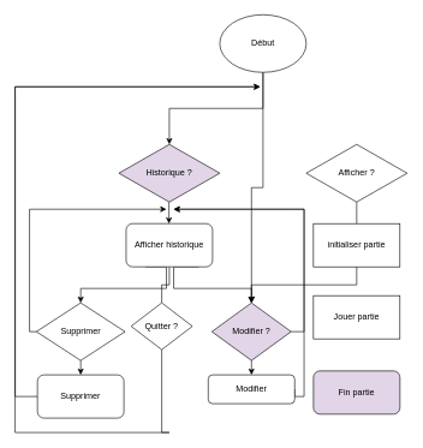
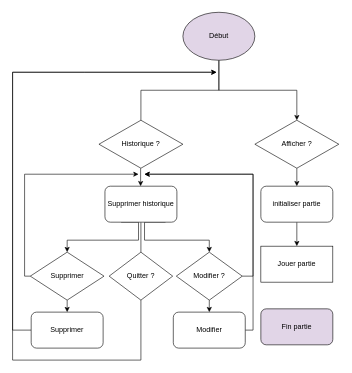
  <mxCell id="0" />
  <mxCell id="1" parent="0" />
- <mxCell id="2" style="edgeStyle=orthogonalEdgeStyle;rounded=0;orthogonalLoop=1;jettySize=auto;html=1;exitX=0.5;exitY=1;exitDx=0;exitDy=0;" edge="1" parent="1" source="4" target="6"><mxGeometry relative="1" as="geometry" /></mxCell>
- <mxCell id="3" style="edgeStyle=orthogonalEdgeStyle;rounded=0;orthogonalLoop=1;jettySize=auto;html=1;exitX=0.5;exitY=1;exitDx=0;exitDy=0;" edge="1" parent="1" source="4" target="20"><mxGeometry relative="1" as="geometry" /></mxCell>
- <mxCell id="4" value="Début" style="ellipse;whiteSpace=wrap;html=1;" vertex="1" parent="1"><mxGeometry x="304" y="20" width="120" height="80" as="geometry" /></mxCell>
+ <mxCell id="2" style="edgeStyle=orthogonalEdgeStyle;rounded=0;orthogonalLoop=1;jettySize=auto;html=1;exitX=0.5;exitY=1;exitDx=0;exitDy=0;endArrow=none;" edge="1" parent="1" source="4" target="6"><mxGeometry relative="1" as="geometry" /></mxCell>
+ <mxCell id="3" style="edgeStyle=orthogonalEdgeStyle;rounded=0;orthogonalLoop=1;jettySize=auto;html=1;exitX=0.5;exitY=1;exitDx=0;exitDy=0;entryX=0.5;entryY=0;entryDx=0;entryDy=0;" edge="1" parent="1" source="4" target="8"><mxGeometry relative="1" as="geometry" /></mxCell>
+ <mxCell id="4" value="Début" style="ellipse;whiteSpace=wrap;html=1;fillColor=#e1d5e7;" vertex="1" parent="1"><mxGeometry x="304" y="20" width="120" height="80" as="geometry" /></mxCell>
  <mxCell id="5" style="edgeStyle=orthogonalEdgeStyle;rounded=0;orthogonalLoop=1;jettySize=auto;html=1;exitX=0.5;exitY=1;exitDx=0;exitDy=0;entryX=0.5;entryY=0;entryDx=0;entryDy=0;" edge="1" parent="1"><mxGeometry relative="1" as="geometry"><mxPoint x="233.5" y="280" as="sourcePoint" /><mxPoint x="233.5" y="310" as="targetPoint" /></mxGeometry></mxCell>
- <mxCell id="6" value="Historique ?" style="rhombus;whiteSpace=wrap;html=1;fillColor=#e1d5e7;" vertex="1" parent="1"><mxGeometry x="164" y="200" width="140" height="80" as="geometry" /></mxCell>
- <mxCell id="7" style="edgeStyle=orthogonalEdgeStyle;rounded=0;orthogonalLoop=1;jettySize=auto;html=1;exitX=0.5;exitY=1;exitDx=0;exitDy=0;entryX=0.5;entryY=0;entryDx=0;entryDy=0;endArrow=none;" edge="1" parent="1" source="8" target="10"><mxGeometry relative="1" as="geometry" /></mxCell>
+ <mxCell id="6" value="Historique ?" style="rhombus;whiteSpace=wrap;html=1;" vertex="1" parent="1"><mxGeometry x="164" y="200" width="140" height="80" as="geometry" /></mxCell>
+ <mxCell id="7" style="edgeStyle=orthogonalEdgeStyle;rounded=0;orthogonalLoop=1;jettySize=auto;html=1;exitX=0.5;exitY=1;exitDx=0;exitDy=0;entryX=0.5;entryY=0;entryDx=0;entryDy=0;" edge="1" parent="1" source="8" target="10"><mxGeometry relative="1" as="geometry" /></mxCell>
  <mxCell id="8" value="Afficher ?" style="rhombus;whiteSpace=wrap;html=1;" vertex="1" parent="1"><mxGeometry x="424" y="200" width="140" height="80" as="geometry" /></mxCell>
- <mxCell id="9" style="edgeStyle=orthogonalEdgeStyle;rounded=0;orthogonalLoop=1;jettySize=auto;html=1;exitX=0.5;exitY=1;exitDx=0;exitDy=0;" edge="1" parent="1" source="10" target="20"><mxGeometry relative="1" as="geometry" /></mxCell>
- <mxCell id="10" value="initialiser partie" style="whiteSpace=wrap;html=1;rounded=0;" vertex="1" parent="1"><mxGeometry x="434" y="310" width="120" height="60" as="geometry" /></mxCell>
+ <mxCell id="9" style="edgeStyle=orthogonalEdgeStyle;rounded=0;orthogonalLoop=1;jettySize=auto;html=1;exitX=0.5;exitY=1;exitDx=0;exitDy=0;entryX=0.5;entryY=0;entryDx=0;entryDy=0;" edge="1" parent="1" source="10" target="27"><mxGeometry relative="1" as="geometry" /></mxCell>
+ <mxCell id="10" value="initialiser partie" style="rounded=1;whiteSpace=wrap;html=1;" vertex="1" parent="1"><mxGeometry x="434" y="310" width="120" height="60" as="geometry" /></mxCell>
  <mxCell id="11" style="edgeStyle=orthogonalEdgeStyle;rounded=0;orthogonalLoop=1;jettySize=auto;html=1;exitX=0.5;exitY=1;exitDx=0;exitDy=0;entryX=0.5;entryY=0;entryDx=0;entryDy=0;" edge="1" parent="1" target="17"><mxGeometry relative="1" as="geometry"><mxPoint x="201" y="370" as="sourcePoint" /><Array as="points"><mxPoint x="230" y="370" /><mxPoint x="230" y="400" /><mxPoint x="111" y="400" /></Array></mxGeometry></mxCell>
  <mxCell id="12" style="edgeStyle=orthogonalEdgeStyle;rounded=0;orthogonalLoop=1;jettySize=auto;html=1;exitX=0.5;exitY=1;exitDx=0;exitDy=0;entryX=0.5;entryY=0;entryDx=0;entryDy=0;" edge="1" parent="1" target="20"><mxGeometry relative="1" as="geometry"><mxPoint x="275" y="370" as="sourcePoint" /><Array as="points"><mxPoint x="240" y="370" /><mxPoint x="240" y="400" /><mxPoint x="348" y="400" /></Array></mxGeometry></mxCell>
  <mxCell id="13" style="edgeStyle=orthogonalEdgeStyle;rounded=0;orthogonalLoop=1;jettySize=auto;html=1;exitX=0.5;exitY=1;exitDx=0;exitDy=0;endArrow=none;" edge="1" parent="1" source="14" target="26"><mxGeometry relative="1" as="geometry" /></mxCell>
- <mxCell id="14" value="Afficher historique" style="rounded=1;whiteSpace=wrap;html=1;" vertex="1" parent="1"><mxGeometry x="174" y="310" width="120" height="60" as="geometry" /></mxCell>
+ <mxCell id="14" value="Supprimer historique" style="rounded=1;whiteSpace=wrap;html=1;" vertex="1" parent="1"><mxGeometry x="174" y="310" width="120" height="60" as="geometry" /></mxCell>
  <mxCell id="15" style="edgeStyle=orthogonalEdgeStyle;rounded=0;orthogonalLoop=1;jettySize=auto;html=1;exitX=0.5;exitY=1;exitDx=0;exitDy=0;entryX=0.5;entryY=0;entryDx=0;entryDy=0;" edge="1" parent="1" source="17" target="22"><mxGeometry relative="1" as="geometry" /></mxCell>
  <mxCell id="16" style="edgeStyle=orthogonalEdgeStyle;rounded=0;orthogonalLoop=1;jettySize=auto;html=1;exitX=0;exitY=0.5;exitDx=0;exitDy=0;" edge="1" parent="1" source="17"><mxGeometry relative="1" as="geometry"><mxPoint x="230" y="290" as="targetPoint" /><Array as="points"><mxPoint x="40" y="460" /><mxPoint x="40" y="290" /></Array></mxGeometry></mxCell>
  <mxCell id="17" value="Supprimer" style="rhombus;whiteSpace=wrap;html=1;" vertex="1" parent="1"><mxGeometry x="49.5" y="420" width="123" height="80" as="geometry" /></mxCell>
  <mxCell id="18" style="edgeStyle=orthogonalEdgeStyle;rounded=0;orthogonalLoop=1;jettySize=auto;html=1;exitX=0.5;exitY=1;exitDx=0;exitDy=0;entryX=0.5;entryY=0;entryDx=0;entryDy=0;" edge="1" parent="1" source="20" target="24"><mxGeometry relative="1" as="geometry" /></mxCell>
  <mxCell id="19" style="edgeStyle=orthogonalEdgeStyle;rounded=0;orthogonalLoop=1;jettySize=auto;html=1;exitX=1;exitY=0.5;exitDx=0;exitDy=0;" edge="1" parent="1" source="20"><mxGeometry relative="1" as="geometry"><mxPoint x="240" y="290" as="targetPoint" /><Array as="points"><mxPoint x="421" y="460" /><mxPoint x="421" y="290" /><mxPoint x="401" y="290" /></Array></mxGeometry></mxCell>
- <mxCell id="20" value="Modifier ?" style="rhombus;whiteSpace=wrap;html=1;fillColor=#e1d5e7;" vertex="1" parent="1"><mxGeometry x="293" y="420" width="110" height="80" as="geometry" /></mxCell>
+ <mxCell id="20" value="Modifier ?" style="rhombus;whiteSpace=wrap;html=1;" vertex="1" parent="1"><mxGeometry x="293" y="420" width="110" height="80" as="geometry" /></mxCell>
  <mxCell id="21" style="edgeStyle=orthogonalEdgeStyle;rounded=0;orthogonalLoop=1;jettySize=auto;html=1;exitX=0;exitY=0.5;exitDx=0;exitDy=0;" edge="1" parent="1" source="22"><mxGeometry relative="1" as="geometry"><mxPoint x="360" y="120" as="targetPoint" /><Array as="points"><mxPoint x="20" y="550" /><mxPoint x="20" y="120" /></Array></mxGeometry></mxCell>
  <mxCell id="22" value="Supprimer" style="rounded=1;whiteSpace=wrap;html=1;" vertex="1" parent="1"><mxGeometry x="51" y="520" width="120" height="60" as="geometry" /></mxCell>
  <mxCell id="23" style="edgeStyle=orthogonalEdgeStyle;rounded=0;orthogonalLoop=1;jettySize=auto;html=1;exitX=1;exitY=0.5;exitDx=0;exitDy=0;" edge="1" parent="1" source="24"><mxGeometry relative="1" as="geometry"><mxPoint x="240" y="290" as="targetPoint" /><Array as="points"><mxPoint x="421" y="550" /><mxPoint x="421" y="290" /></Array></mxGeometry></mxCell>
- <mxCell id="24" value="Modifier" style="rounded=1;whiteSpace=wrap;html=1;" vertex="1" parent="1"><mxGeometry x="288" y="520" width="120" height="40" as="geometry" /></mxCell>
+ <mxCell id="24" value="Modifier" style="rounded=1;whiteSpace=wrap;html=1;" vertex="1" parent="1"><mxGeometry x="288" y="520" width="120" height="60" as="geometry" /></mxCell>
  <mxCell id="25" style="edgeStyle=orthogonalEdgeStyle;rounded=0;orthogonalLoop=1;jettySize=auto;html=1;exitX=0.5;exitY=1;exitDx=0;exitDy=0;" edge="1" parent="1" source="26"><mxGeometry relative="1" as="geometry"><mxPoint x="360" y="120" as="targetPoint" /><Array as="points"><mxPoint x="234" y="600" /><mxPoint x="20" y="600" /><mxPoint x="20" y="120" /><mxPoint x="140" y="120" /></Array></mxGeometry></mxCell>
- <mxCell id="26" value="Quitter ?" style="rhombus;whiteSpace=wrap;html=1;" vertex="1" parent="1"><mxGeometry x="181" y="420" width="85" height="65" as="geometry" /></mxCell>
+ <mxCell id="26" value="Quitter ?" style="rhombus;whiteSpace=wrap;html=1;" vertex="1" parent="1"><mxGeometry x="181" y="420" width="106" height="80" as="geometry" /></mxCell>
  <mxCell id="27" value="Jouer partie" style="whiteSpace=wrap;html=1;rounded=0;" vertex="1" parent="1"><mxGeometry x="434" y="410" width="120" height="60" as="geometry" /></mxCell>
  <mxCell id="28" value="Fin partie" style="rounded=1;whiteSpace=wrap;html=1;fillColor=#e1d5e7;" vertex="1" parent="1"><mxGeometry x="434" y="514.5" width="120" height="60" as="geometry" /></mxCell>
